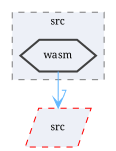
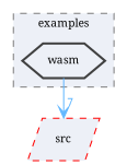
  digraph {
    compound=true
    fontname="Noto Serif"
    node [fillcolor="#edf0f7" fontname="Noto Serif" fontsize=10]
    n1 [color=grey25 height=0.2 label=wasm shape=hexagon style="filled,bold" width=0.4]
    n2 [color=red height=0.2 label=src shape=parallelogram style="filled,dashed" width=0.4]
    subgraph cluster_1 {
      bgcolor="#edf0f7"
      fontsize=10
-     label=src
+     label=examples
      pencolor=grey50
      style="filled,dashed"
      n1
    }
    n1 -> n2 [color=steelblue1 fontcolor=steelblue1 fontname="Noto Serif" fontsize=10 headlabel=7 labeldistance=1.5 labelfontname=Helvetica labelfontsize=10 arrowhead=vee]
  }
